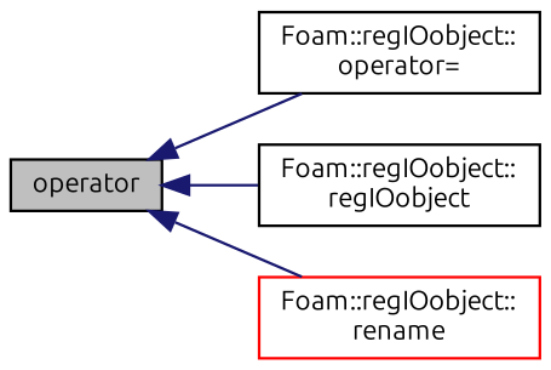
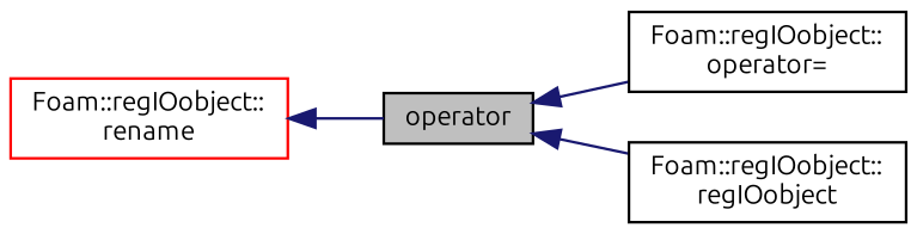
  digraph {
    fontname=Ubuntu
    rankdir=LR
    node [color=black fontname=Ubuntu fontsize=10 shape=record]
    edge [color=midnightblue dir=back fontname=Ubuntu fontsize=10 labelfontname=FreeSans labelfontsize=10 style=solid]
    n1 [fillcolor=grey75 fontcolor=black height=0.2 label=operator style=filled width=0.4]
    n2 [height=0.2 label="Foam::regIOobject::\loperator=" width=0.4]
    n3 [height=0.2 label="Foam::regIOobject::\lregIOobject" width=0.4]
    n4 [color=red height=0.2 label="Foam::regIOobject::\lrename" width=0.4]
    n1 -> n2
    n1 -> n3
-   n1 -> n4
+   n4 -> n1
  }
